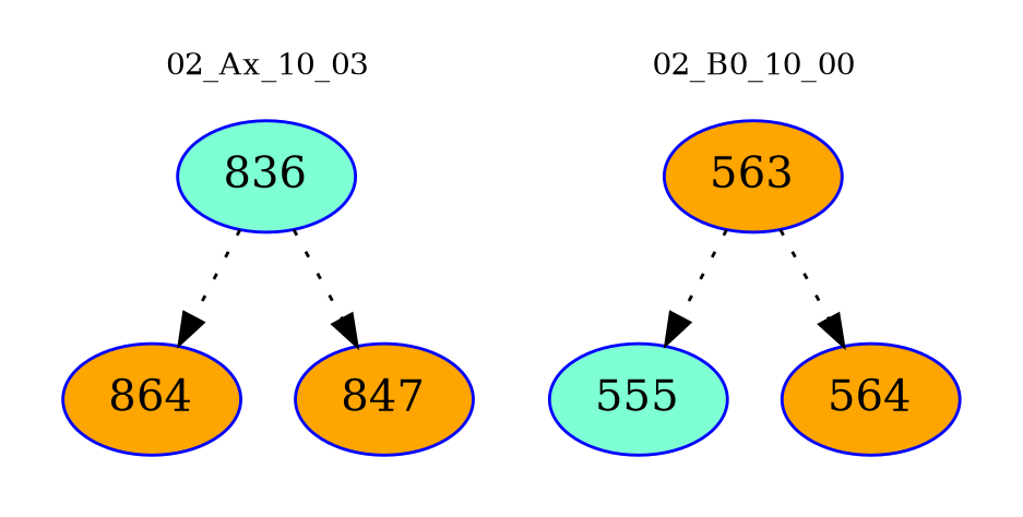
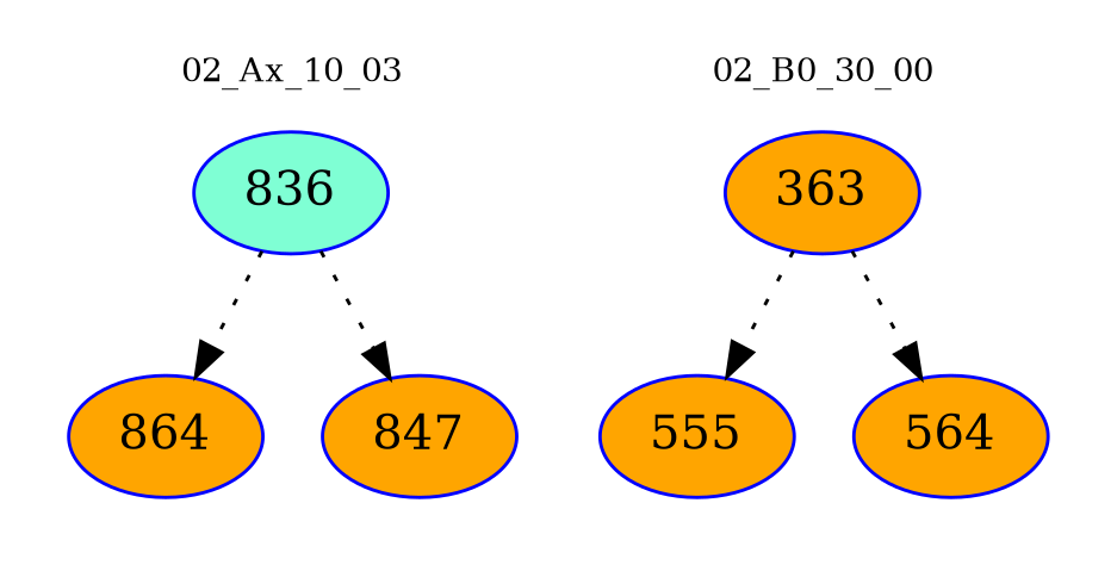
  digraph {
    node [color=blue fillcolor=orange style=filled]
    edge [color=black style=dotted]
    n1 [fillcolor=aquamarine label=836]
    n2 [label=864]
    n3 [label=847]
-   n4 [label=563]
-   n5 [fillcolor=aquamarine label=555]
+   n4 [label=363]
+   n5 [label=555]
    n6 [label=564]
    subgraph cluster_1 {
      color=white
      fontsize=10
      label="02_Ax_10_03"
      n1
      n2
      n3
    }
    subgraph cluster_2 {
      color=white
      fontsize=10
-     label="02_B0_10_00"
+     label="02_B0_30_00"
      n4
      n5
      n6
    }
    n1 -> n2
    n1 -> n3
    n4 -> n5
    n4 -> n6
  }
